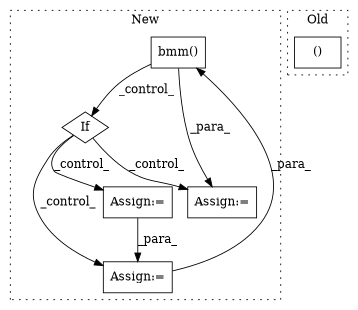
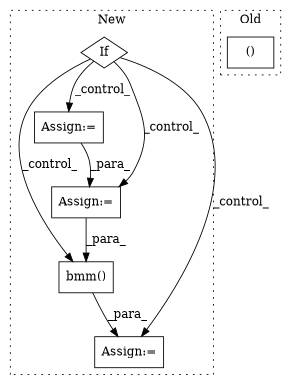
  digraph {
    node [a=68 l=3 shape=box]
    n1 [a=75 l="10,1" label="bmm()" s="7500,7541"]
    n2 [label="Assign:=" s=7397]
    n3 [label="Assign:=" s=7562]
    n4 [label="Assign:=" s=7277]
    n5 [a=96 l="3,46" label=If s="7110,7130" shape=diamond]
    n6 [a=54 l=11 label="()" s=6328]
    subgraph cluster_1 {
      label=New
      style=dotted
      n1
      n2
      n3
      n4
      n5
    }
    subgraph cluster_2 {
      label=Old
      style=dotted
      n6
    }
    n1 -> n3 [label=_para_]
    n2 -> n1 [label=_para_]
    n4 -> n2 [label=_para_]
-   n1 -> n5 [label=_control_]
+   n5 -> n1 [label=_control_]
    n5 -> n2 [label=_control_]
    n5 -> n3 [label=_control_]
    n5 -> n4 [label=_control_]
  }
